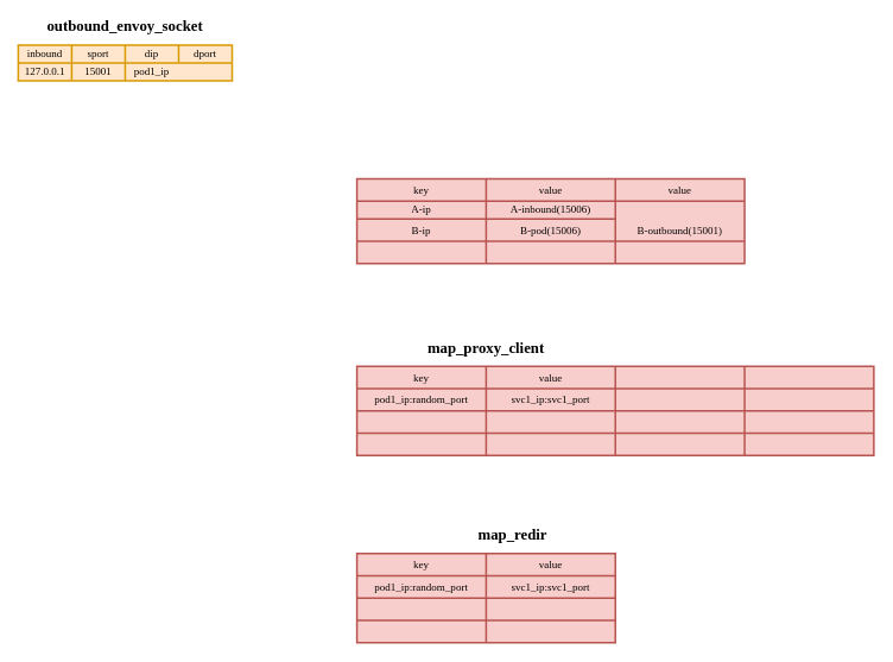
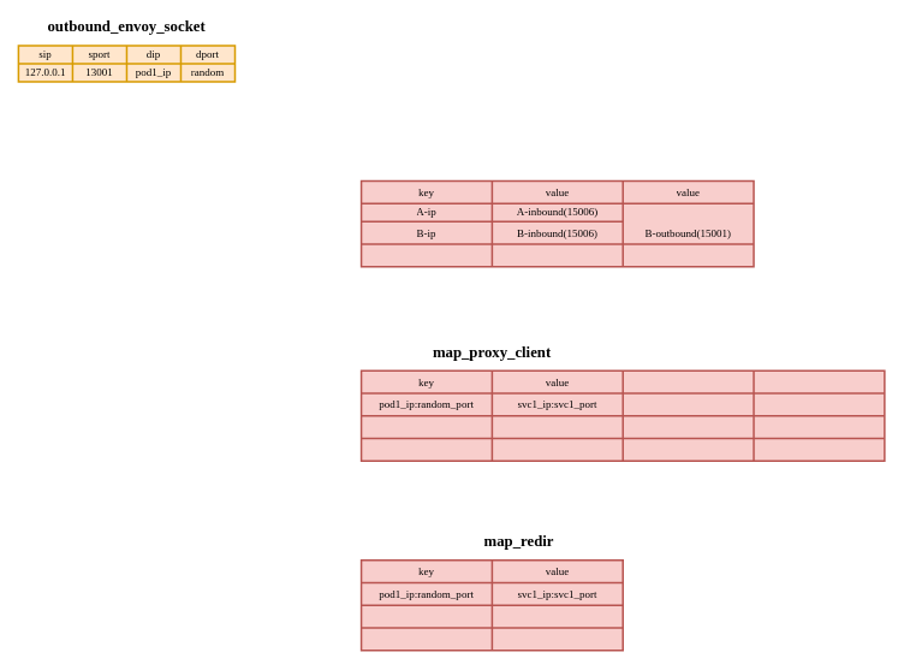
  <mxCell id="0" />
  <mxCell id="1" parent="0" />
  <mxCell id="2" value="" style="shape=table;html=1;whiteSpace=wrap;startSize=0;container=1;collapsible=0;childLayout=tableLayout;fillColor=#f8cecc;strokeColor=#b85450;strokeWidth=2;fontFamily=Comic Sans MS;fontStyle=1" vertex="1" parent="1"><mxGeometry x="400" y="200" width="435" height="95" as="geometry" /></mxCell>
  <mxCell id="3" value="" style="shape=partialRectangle;html=1;whiteSpace=wrap;collapsible=0;dropTarget=0;pointerEvents=0;fillColor=none;top=0;left=0;bottom=0;right=0;points=[[0,0.5],[1,0.5]];portConstraint=eastwest;fontFamily=Comic Sans MS;" vertex="1" parent="2"><mxGeometry width="435" height="25" as="geometry" /></mxCell>
  <mxCell id="4" value="key" style="shape=partialRectangle;html=1;whiteSpace=wrap;connectable=0;overflow=hidden;fillColor=none;top=0;left=0;bottom=0;right=0;fontFamily=Comic Sans MS;" vertex="1" parent="3"><mxGeometry width="145" height="25" as="geometry" /></mxCell>
  <mxCell id="5" value="value" style="shape=partialRectangle;html=1;whiteSpace=wrap;connectable=0;overflow=hidden;fillColor=none;top=0;left=0;bottom=0;right=0;fontFamily=Comic Sans MS;" vertex="1" parent="3"><mxGeometry x="145" width="145" height="25" as="geometry" /></mxCell>
  <mxCell id="6" value="value" style="shape=partialRectangle;html=1;whiteSpace=wrap;connectable=0;overflow=hidden;fillColor=none;top=0;left=0;bottom=0;right=0;fontFamily=Comic Sans MS;" vertex="1" parent="3"><mxGeometry x="290" width="145" height="25" as="geometry" /></mxCell>
  <mxCell id="7" value="" style="shape=partialRectangle;html=1;whiteSpace=wrap;collapsible=0;dropTarget=0;pointerEvents=0;fillColor=none;top=0;left=0;bottom=0;right=0;points=[[0,0.5],[1,0.5]];portConstraint=eastwest;fontFamily=Comic Sans MS;" vertex="1" parent="2"><mxGeometry y="25" width="435" height="20" as="geometry" /></mxCell>
  <mxCell id="8" value="A-ip" style="shape=partialRectangle;html=1;whiteSpace=wrap;connectable=0;overflow=hidden;fillColor=none;top=0;left=0;bottom=0;right=0;fontFamily=Comic Sans MS;" vertex="1" parent="7"><mxGeometry width="145" height="20" as="geometry" /></mxCell>
  <mxCell id="9" value="A-inbound(15006)" style="shape=partialRectangle;html=1;whiteSpace=wrap;connectable=0;overflow=hidden;fillColor=none;top=0;left=0;bottom=0;right=0;fontFamily=Comic Sans MS;" vertex="1" parent="7"><mxGeometry x="145" width="145" height="20" as="geometry" /></mxCell>
  <mxCell id="10" value="" style="shape=partialRectangle;html=1;whiteSpace=wrap;collapsible=0;dropTarget=0;pointerEvents=0;fillColor=none;top=0;left=0;bottom=0;right=0;points=[[0,0.5],[1,0.5]];portConstraint=eastwest;fontFamily=Comic Sans MS;" vertex="1" parent="2"><mxGeometry y="45" width="435" height="25" as="geometry" /></mxCell>
  <mxCell id="11" value="B-ip" style="shape=partialRectangle;html=1;whiteSpace=wrap;connectable=0;overflow=hidden;fillColor=none;top=0;left=0;bottom=0;right=0;fontFamily=Comic Sans MS;" vertex="1" parent="10"><mxGeometry width="145" height="25" as="geometry" /></mxCell>
- <mxCell id="12" value="B-pod(15006)" style="shape=partialRectangle;html=1;whiteSpace=wrap;connectable=0;overflow=hidden;fillColor=none;top=0;left=0;bottom=0;right=0;fontFamily=Comic Sans MS;" vertex="1" parent="10"><mxGeometry x="145" width="145" height="25" as="geometry" /></mxCell>
+ <mxCell id="12" value="B-inbound(15006)" style="shape=partialRectangle;html=1;whiteSpace=wrap;connectable=0;overflow=hidden;fillColor=none;top=0;left=0;bottom=0;right=0;fontFamily=Comic Sans MS;" vertex="1" parent="10"><mxGeometry x="145" width="145" height="25" as="geometry" /></mxCell>
  <mxCell id="13" value="B-outbound(15001)" style="shape=partialRectangle;html=1;whiteSpace=wrap;connectable=0;overflow=hidden;fillColor=none;top=0;left=0;bottom=0;right=0;fontFamily=Comic Sans MS;" vertex="1" parent="10"><mxGeometry x="290" width="145" height="25" as="geometry" /></mxCell>
  <mxCell id="14" value="" style="shape=partialRectangle;html=1;whiteSpace=wrap;collapsible=0;dropTarget=0;pointerEvents=0;fillColor=none;top=0;left=0;bottom=0;right=0;points=[[0,0.5],[1,0.5]];portConstraint=eastwest;fontFamily=Comic Sans MS;" vertex="1" parent="2"><mxGeometry y="70" width="435" height="25" as="geometry" /></mxCell>
  <mxCell id="15" value="" style="shape=partialRectangle;html=1;whiteSpace=wrap;connectable=0;overflow=hidden;fillColor=none;top=0;left=0;bottom=0;right=0;fontFamily=Comic Sans MS;" vertex="1" parent="14"><mxGeometry width="145" height="25" as="geometry" /></mxCell>
  <mxCell id="16" value="" style="shape=partialRectangle;html=1;whiteSpace=wrap;connectable=0;overflow=hidden;fillColor=none;top=0;left=0;bottom=0;right=0;fontFamily=Comic Sans MS;" vertex="1" parent="14"><mxGeometry x="145" width="145" height="25" as="geometry" /></mxCell>
  <mxCell id="17" style="shape=partialRectangle;html=1;whiteSpace=wrap;connectable=0;overflow=hidden;fillColor=none;top=0;left=0;bottom=0;right=0;fontFamily=Comic Sans MS;" vertex="1" parent="14"><mxGeometry x="290" width="145" height="25" as="geometry" /></mxCell>
  <mxCell id="18" value="" style="shape=table;html=1;whiteSpace=wrap;startSize=0;container=1;collapsible=0;childLayout=tableLayout;shadow=0;fillColor=#ffe6cc;strokeColor=#d79b00;strokeWidth=2;rounded=0;sketch=0;fontFamily=Comic Sans MS;fontStyle=0" vertex="1" parent="1"><mxGeometry x="20" y="50" width="240" height="40" as="geometry" /></mxCell>
  <mxCell id="19" value="" style="shape=partialRectangle;html=1;whiteSpace=wrap;collapsible=0;dropTarget=0;pointerEvents=0;fillColor=none;top=0;left=0;bottom=0;right=0;points=[[0,0.5],[1,0.5]];portConstraint=eastwest;fontFamily=Comic Sans MS;" vertex="1" parent="18"><mxGeometry width="240" height="20" as="geometry" /></mxCell>
- <mxCell id="20" value="inbound" style="shape=partialRectangle;html=1;whiteSpace=wrap;connectable=0;overflow=hidden;fillColor=none;top=0;left=0;bottom=0;right=0;fontFamily=Comic Sans MS;" vertex="1" parent="19"><mxGeometry width="60" height="20" as="geometry" /></mxCell>
+ <mxCell id="20" value="sip" style="shape=partialRectangle;html=1;whiteSpace=wrap;connectable=0;overflow=hidden;fillColor=none;top=0;left=0;bottom=0;right=0;fontFamily=Comic Sans MS;" vertex="1" parent="19"><mxGeometry width="60" height="20" as="geometry" /></mxCell>
  <mxCell id="21" value="sport" style="shape=partialRectangle;html=1;whiteSpace=wrap;connectable=0;overflow=hidden;fillColor=none;top=0;left=0;bottom=0;right=0;fontFamily=Comic Sans MS;" vertex="1" parent="19"><mxGeometry x="60" width="60" height="20" as="geometry" /></mxCell>
  <mxCell id="22" value="dip" style="shape=partialRectangle;html=1;whiteSpace=wrap;connectable=0;overflow=hidden;fillColor=none;top=0;left=0;bottom=0;right=0;fontFamily=Comic Sans MS;" vertex="1" parent="19"><mxGeometry x="120" width="60" height="20" as="geometry" /></mxCell>
  <mxCell id="23" value="dport" style="shape=partialRectangle;html=1;whiteSpace=wrap;connectable=0;overflow=hidden;fillColor=none;top=0;left=0;bottom=0;right=0;fontFamily=Comic Sans MS;" vertex="1" parent="19"><mxGeometry x="180" width="60" height="20" as="geometry" /></mxCell>
  <mxCell id="24" value="" style="shape=partialRectangle;html=1;whiteSpace=wrap;collapsible=0;dropTarget=0;pointerEvents=0;fillColor=none;top=0;left=0;bottom=0;right=0;points=[[0,0.5],[1,0.5]];portConstraint=eastwest;fontFamily=Comic Sans MS;" vertex="1" parent="18"><mxGeometry y="20" width="240" height="20" as="geometry" /></mxCell>
  <mxCell id="25" value="127.0.0.1" style="shape=partialRectangle;html=1;whiteSpace=wrap;connectable=0;overflow=hidden;fillColor=none;top=0;left=0;bottom=0;right=0;fontFamily=Comic Sans MS;" vertex="1" parent="24"><mxGeometry width="60" height="20" as="geometry" /></mxCell>
- <mxCell id="26" value="15001" style="shape=partialRectangle;html=1;whiteSpace=wrap;connectable=0;overflow=hidden;fillColor=none;top=0;left=0;bottom=0;right=0;fontFamily=Comic Sans MS;" vertex="1" parent="24"><mxGeometry x="60" width="60" height="20" as="geometry" /></mxCell>
+ <mxCell id="26" value="13001" style="shape=partialRectangle;html=1;whiteSpace=wrap;connectable=0;overflow=hidden;fillColor=none;top=0;left=0;bottom=0;right=0;fontFamily=Comic Sans MS;" vertex="1" parent="24"><mxGeometry x="60" width="60" height="20" as="geometry" /></mxCell>
  <mxCell id="27" value="pod1_ip" style="shape=partialRectangle;html=1;whiteSpace=wrap;connectable=0;overflow=hidden;fillColor=none;top=0;left=0;bottom=0;right=0;fontFamily=Comic Sans MS;" vertex="1" parent="24"><mxGeometry x="120" width="60" height="20" as="geometry" /></mxCell>
+ <mxCell id="28" value="random" style="shape=partialRectangle;html=1;whiteSpace=wrap;connectable=0;overflow=hidden;fillColor=none;top=0;left=0;bottom=0;right=0;fontFamily=Comic Sans MS;" vertex="1" parent="24"><mxGeometry x="180" width="60" height="20" as="geometry" /></mxCell>
  <mxCell id="29" value="outbound_envoy_socket" style="text;html=1;strokeColor=none;fillColor=none;align=center;verticalAlign=middle;whiteSpace=wrap;rounded=0;shadow=0;sketch=1;fontFamily=Comic Sans MS;fontSize=17;fontStyle=1" vertex="1" parent="1"><mxGeometry x="46" y="20" width="188" height="20" as="geometry" /></mxCell>
  <mxCell id="30" value="" style="shape=table;html=1;whiteSpace=wrap;startSize=0;container=1;collapsible=0;childLayout=tableLayout;fillColor=#f8cecc;strokeColor=#b85450;strokeWidth=2;fontFamily=Comic Sans MS;fontStyle=1" vertex="1" parent="1"><mxGeometry x="400" y="410" width="580" height="100" as="geometry" /></mxCell>
  <mxCell id="31" value="" style="shape=partialRectangle;html=1;whiteSpace=wrap;collapsible=0;dropTarget=0;pointerEvents=0;fillColor=none;top=0;left=0;bottom=0;right=0;points=[[0,0.5],[1,0.5]];portConstraint=eastwest;fontFamily=Comic Sans MS;" vertex="1" parent="30"><mxGeometry width="580" height="25" as="geometry" /></mxCell>
  <mxCell id="32" value="key" style="shape=partialRectangle;html=1;whiteSpace=wrap;connectable=0;overflow=hidden;fillColor=none;top=0;left=0;bottom=0;right=0;fontFamily=Comic Sans MS;" vertex="1" parent="31"><mxGeometry width="145" height="25" as="geometry" /></mxCell>
  <mxCell id="33" value="value" style="shape=partialRectangle;html=1;whiteSpace=wrap;connectable=0;overflow=hidden;fillColor=none;top=0;left=0;bottom=0;right=0;fontFamily=Comic Sans MS;" vertex="1" parent="31"><mxGeometry x="145" width="145" height="25" as="geometry" /></mxCell>
  <mxCell id="34" style="shape=partialRectangle;html=1;whiteSpace=wrap;connectable=0;overflow=hidden;fillColor=none;top=0;left=0;bottom=0;right=0;fontFamily=Comic Sans MS;" vertex="1" parent="31"><mxGeometry x="290" width="145" height="25" as="geometry" /></mxCell>
  <mxCell id="35" style="shape=partialRectangle;html=1;whiteSpace=wrap;connectable=0;overflow=hidden;fillColor=none;top=0;left=0;bottom=0;right=0;fontFamily=Comic Sans MS;" vertex="1" parent="31"><mxGeometry x="435" width="145" height="25" as="geometry" /></mxCell>
  <mxCell id="36" value="" style="shape=partialRectangle;html=1;whiteSpace=wrap;collapsible=0;dropTarget=0;pointerEvents=0;fillColor=none;top=0;left=0;bottom=0;right=0;points=[[0,0.5],[1,0.5]];portConstraint=eastwest;fontFamily=Comic Sans MS;" vertex="1" parent="30"><mxGeometry y="25" width="580" height="25" as="geometry" /></mxCell>
  <mxCell id="37" value="pod1_ip:random_port" style="shape=partialRectangle;html=1;whiteSpace=wrap;connectable=0;overflow=hidden;fillColor=none;top=0;left=0;bottom=0;right=0;fontFamily=Comic Sans MS;" vertex="1" parent="36"><mxGeometry width="145" height="25" as="geometry" /></mxCell>
  <mxCell id="38" value="svc1_ip:svc1_port" style="shape=partialRectangle;html=1;whiteSpace=wrap;connectable=0;overflow=hidden;fillColor=none;top=0;left=0;bottom=0;right=0;fontFamily=Comic Sans MS;" vertex="1" parent="36"><mxGeometry x="145" width="145" height="25" as="geometry" /></mxCell>
  <mxCell id="39" style="shape=partialRectangle;html=1;whiteSpace=wrap;connectable=0;overflow=hidden;fillColor=none;top=0;left=0;bottom=0;right=0;fontFamily=Comic Sans MS;" vertex="1" parent="36"><mxGeometry x="290" width="145" height="25" as="geometry" /></mxCell>
  <mxCell id="40" style="shape=partialRectangle;html=1;whiteSpace=wrap;connectable=0;overflow=hidden;fillColor=none;top=0;left=0;bottom=0;right=0;fontFamily=Comic Sans MS;" vertex="1" parent="36"><mxGeometry x="435" width="145" height="25" as="geometry" /></mxCell>
  <mxCell id="41" value="" style="shape=partialRectangle;html=1;whiteSpace=wrap;collapsible=0;dropTarget=0;pointerEvents=0;fillColor=none;top=0;left=0;bottom=0;right=0;points=[[0,0.5],[1,0.5]];portConstraint=eastwest;fontFamily=Comic Sans MS;" vertex="1" parent="30"><mxGeometry y="50" width="580" height="25" as="geometry" /></mxCell>
  <mxCell id="42" value="" style="shape=partialRectangle;html=1;whiteSpace=wrap;connectable=0;overflow=hidden;fillColor=none;top=0;left=0;bottom=0;right=0;fontFamily=Comic Sans MS;" vertex="1" parent="41"><mxGeometry width="145" height="25" as="geometry" /></mxCell>
  <mxCell id="43" value="" style="shape=partialRectangle;html=1;whiteSpace=wrap;connectable=0;overflow=hidden;fillColor=none;top=0;left=0;bottom=0;right=0;fontFamily=Comic Sans MS;" vertex="1" parent="41"><mxGeometry x="145" width="145" height="25" as="geometry" /></mxCell>
  <mxCell id="44" style="shape=partialRectangle;html=1;whiteSpace=wrap;connectable=0;overflow=hidden;fillColor=none;top=0;left=0;bottom=0;right=0;fontFamily=Comic Sans MS;" vertex="1" parent="41"><mxGeometry x="290" width="145" height="25" as="geometry" /></mxCell>
  <mxCell id="45" style="shape=partialRectangle;html=1;whiteSpace=wrap;connectable=0;overflow=hidden;fillColor=none;top=0;left=0;bottom=0;right=0;fontFamily=Comic Sans MS;" vertex="1" parent="41"><mxGeometry x="435" width="145" height="25" as="geometry" /></mxCell>
  <mxCell id="46" value="" style="shape=partialRectangle;html=1;whiteSpace=wrap;collapsible=0;dropTarget=0;pointerEvents=0;fillColor=none;top=0;left=0;bottom=0;right=0;points=[[0,0.5],[1,0.5]];portConstraint=eastwest;fontFamily=Comic Sans MS;" vertex="1" parent="30"><mxGeometry y="75" width="580" height="25" as="geometry" /></mxCell>
  <mxCell id="47" value="" style="shape=partialRectangle;html=1;whiteSpace=wrap;connectable=0;overflow=hidden;fillColor=none;top=0;left=0;bottom=0;right=0;fontFamily=Comic Sans MS;" vertex="1" parent="46"><mxGeometry width="145" height="25" as="geometry" /></mxCell>
  <mxCell id="48" value="" style="shape=partialRectangle;html=1;whiteSpace=wrap;connectable=0;overflow=hidden;fillColor=none;top=0;left=0;bottom=0;right=0;fontFamily=Comic Sans MS;" vertex="1" parent="46"><mxGeometry x="145" width="145" height="25" as="geometry" /></mxCell>
  <mxCell id="49" style="shape=partialRectangle;html=1;whiteSpace=wrap;connectable=0;overflow=hidden;fillColor=none;top=0;left=0;bottom=0;right=0;fontFamily=Comic Sans MS;" vertex="1" parent="46"><mxGeometry x="290" width="145" height="25" as="geometry" /></mxCell>
  <mxCell id="50" style="shape=partialRectangle;html=1;whiteSpace=wrap;connectable=0;overflow=hidden;fillColor=none;top=0;left=0;bottom=0;right=0;fontFamily=Comic Sans MS;" vertex="1" parent="46"><mxGeometry x="435" width="145" height="25" as="geometry" /></mxCell>
  <mxCell id="51" value="map_proxy_client" style="text;html=1;strokeColor=none;fillColor=none;align=center;verticalAlign=middle;whiteSpace=wrap;rounded=0;shadow=0;sketch=1;fontFamily=Comic Sans MS;fontSize=17;fontStyle=1" vertex="1" parent="1"><mxGeometry x="451" y="380" width="188" height="20" as="geometry" /></mxCell>
  <mxCell id="52" value="" style="shape=table;html=1;whiteSpace=wrap;startSize=0;container=1;collapsible=0;childLayout=tableLayout;fillColor=#f8cecc;strokeColor=#b85450;strokeWidth=2;fontFamily=Comic Sans MS;fontStyle=1" vertex="1" parent="1"><mxGeometry x="400" y="620" width="290" height="100" as="geometry" /></mxCell>
  <mxCell id="53" value="" style="shape=partialRectangle;html=1;whiteSpace=wrap;collapsible=0;dropTarget=0;pointerEvents=0;fillColor=none;top=0;left=0;bottom=0;right=0;points=[[0,0.5],[1,0.5]];portConstraint=eastwest;fontFamily=Comic Sans MS;" vertex="1" parent="52"><mxGeometry width="290" height="25" as="geometry" /></mxCell>
  <mxCell id="54" value="key" style="shape=partialRectangle;html=1;whiteSpace=wrap;connectable=0;overflow=hidden;fillColor=none;top=0;left=0;bottom=0;right=0;fontFamily=Comic Sans MS;" vertex="1" parent="53"><mxGeometry width="145" height="25" as="geometry" /></mxCell>
  <mxCell id="55" value="value" style="shape=partialRectangle;html=1;whiteSpace=wrap;connectable=0;overflow=hidden;fillColor=none;top=0;left=0;bottom=0;right=0;fontFamily=Comic Sans MS;" vertex="1" parent="53"><mxGeometry x="145" width="145" height="25" as="geometry" /></mxCell>
  <mxCell id="56" value="" style="shape=partialRectangle;html=1;whiteSpace=wrap;collapsible=0;dropTarget=0;pointerEvents=0;fillColor=none;top=0;left=0;bottom=0;right=0;points=[[0,0.5],[1,0.5]];portConstraint=eastwest;fontFamily=Comic Sans MS;" vertex="1" parent="52"><mxGeometry y="25" width="290" height="25" as="geometry" /></mxCell>
  <mxCell id="57" value="pod1_ip:random_port" style="shape=partialRectangle;html=1;whiteSpace=wrap;connectable=0;overflow=hidden;fillColor=none;top=0;left=0;bottom=0;right=0;fontFamily=Comic Sans MS;" vertex="1" parent="56"><mxGeometry width="145" height="25" as="geometry" /></mxCell>
  <mxCell id="58" value="svc1_ip:svc1_port" style="shape=partialRectangle;html=1;whiteSpace=wrap;connectable=0;overflow=hidden;fillColor=none;top=0;left=0;bottom=0;right=0;fontFamily=Comic Sans MS;" vertex="1" parent="56"><mxGeometry x="145" width="145" height="25" as="geometry" /></mxCell>
  <mxCell id="59" value="" style="shape=partialRectangle;html=1;whiteSpace=wrap;collapsible=0;dropTarget=0;pointerEvents=0;fillColor=none;top=0;left=0;bottom=0;right=0;points=[[0,0.5],[1,0.5]];portConstraint=eastwest;fontFamily=Comic Sans MS;" vertex="1" parent="52"><mxGeometry y="50" width="290" height="25" as="geometry" /></mxCell>
  <mxCell id="60" value="" style="shape=partialRectangle;html=1;whiteSpace=wrap;connectable=0;overflow=hidden;fillColor=none;top=0;left=0;bottom=0;right=0;fontFamily=Comic Sans MS;" vertex="1" parent="59"><mxGeometry width="145" height="25" as="geometry" /></mxCell>
  <mxCell id="61" value="" style="shape=partialRectangle;html=1;whiteSpace=wrap;connectable=0;overflow=hidden;fillColor=none;top=0;left=0;bottom=0;right=0;fontFamily=Comic Sans MS;" vertex="1" parent="59"><mxGeometry x="145" width="145" height="25" as="geometry" /></mxCell>
  <mxCell id="62" value="" style="shape=partialRectangle;html=1;whiteSpace=wrap;collapsible=0;dropTarget=0;pointerEvents=0;fillColor=none;top=0;left=0;bottom=0;right=0;points=[[0,0.5],[1,0.5]];portConstraint=eastwest;fontFamily=Comic Sans MS;" vertex="1" parent="52"><mxGeometry y="75" width="290" height="25" as="geometry" /></mxCell>
  <mxCell id="63" value="" style="shape=partialRectangle;html=1;whiteSpace=wrap;connectable=0;overflow=hidden;fillColor=none;top=0;left=0;bottom=0;right=0;fontFamily=Comic Sans MS;" vertex="1" parent="62"><mxGeometry width="145" height="25" as="geometry" /></mxCell>
  <mxCell id="64" value="" style="shape=partialRectangle;html=1;whiteSpace=wrap;connectable=0;overflow=hidden;fillColor=none;top=0;left=0;bottom=0;right=0;fontFamily=Comic Sans MS;" vertex="1" parent="62"><mxGeometry x="145" width="145" height="25" as="geometry" /></mxCell>
  <mxCell id="65" value="map_redir" style="text;html=1;strokeColor=none;fillColor=none;align=center;verticalAlign=middle;whiteSpace=wrap;rounded=0;shadow=0;sketch=1;fontFamily=Comic Sans MS;fontSize=17;fontStyle=1" vertex="1" parent="1"><mxGeometry x="481" y="590" width="188" height="20" as="geometry" /></mxCell>
